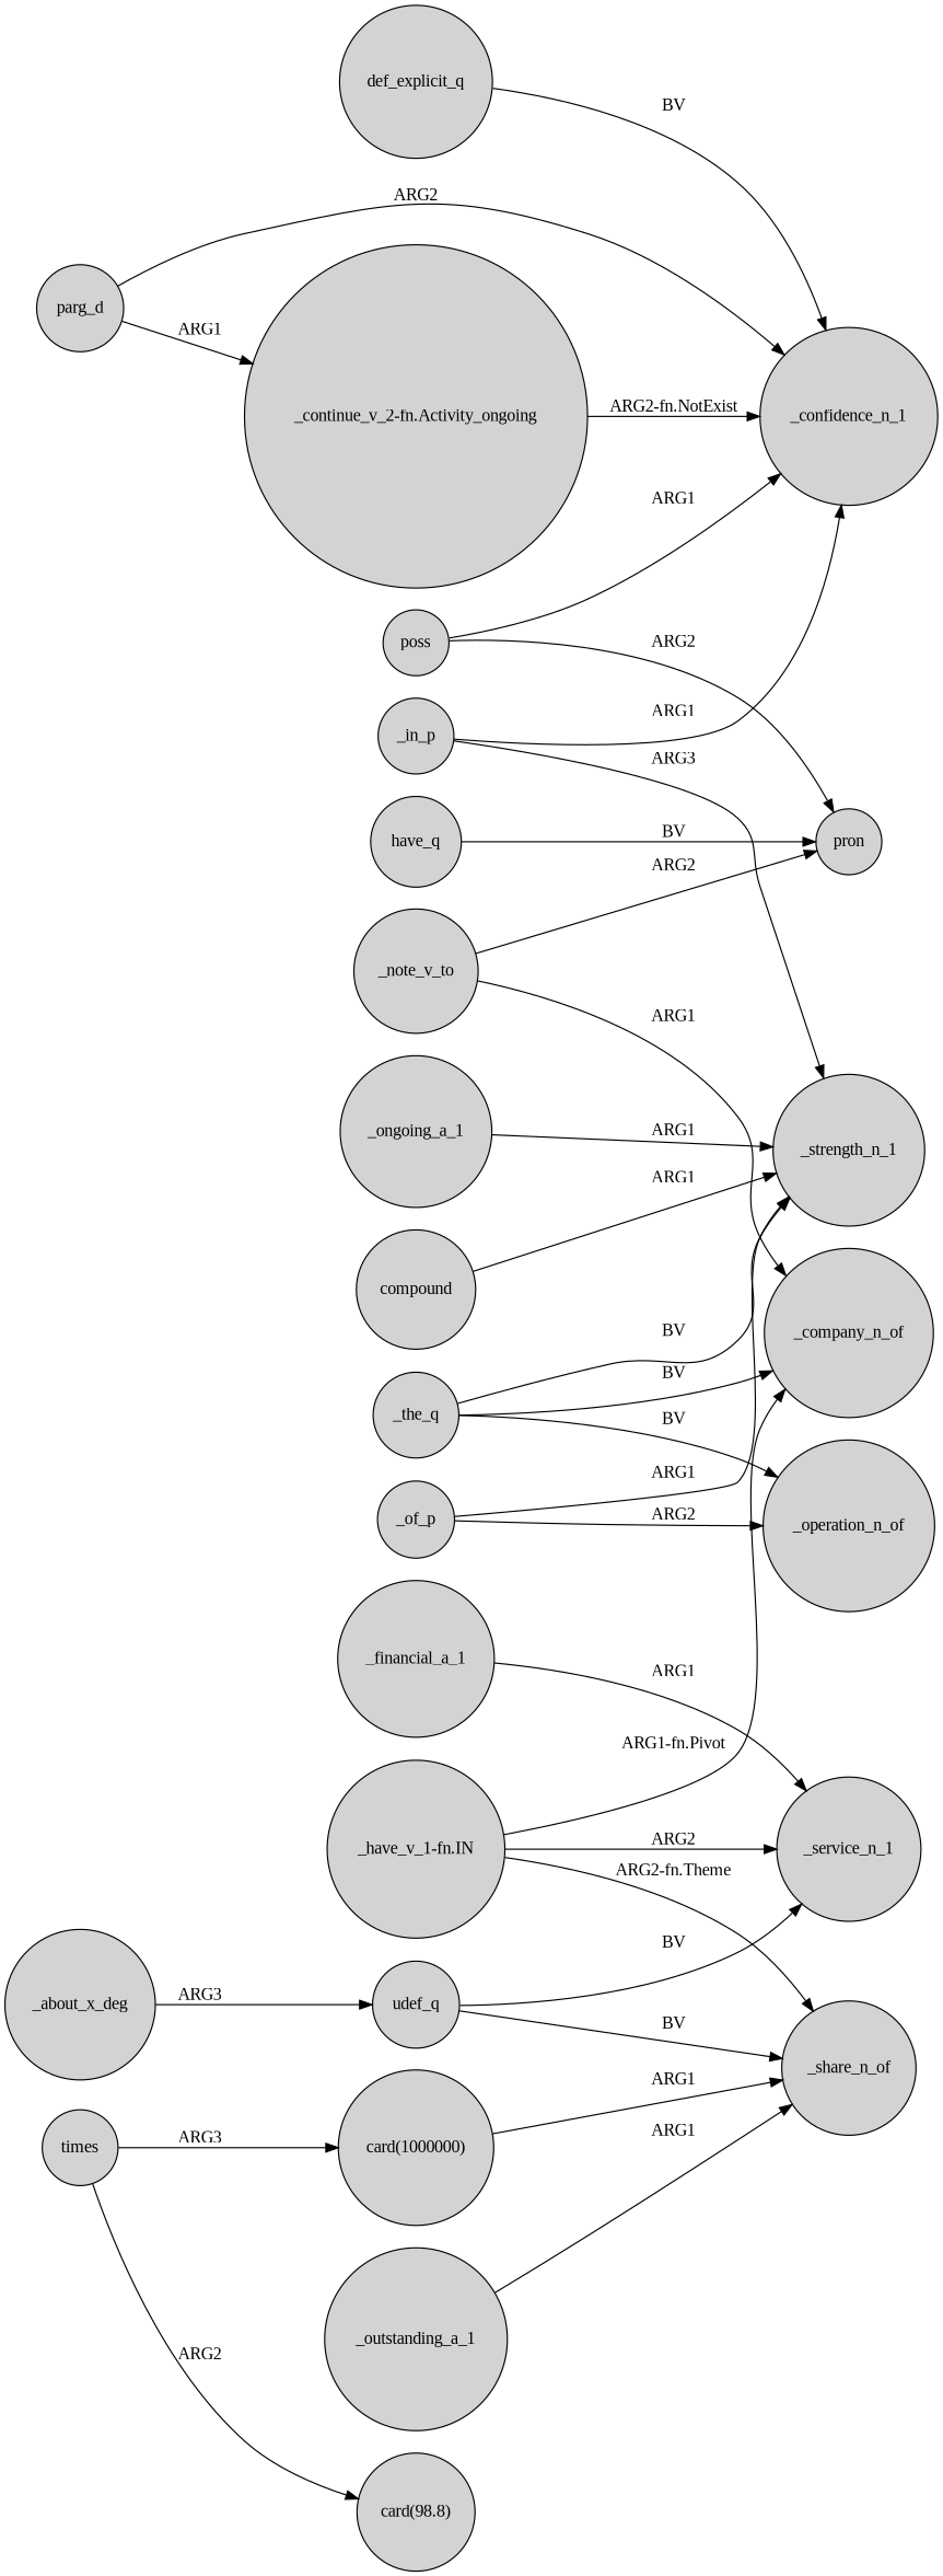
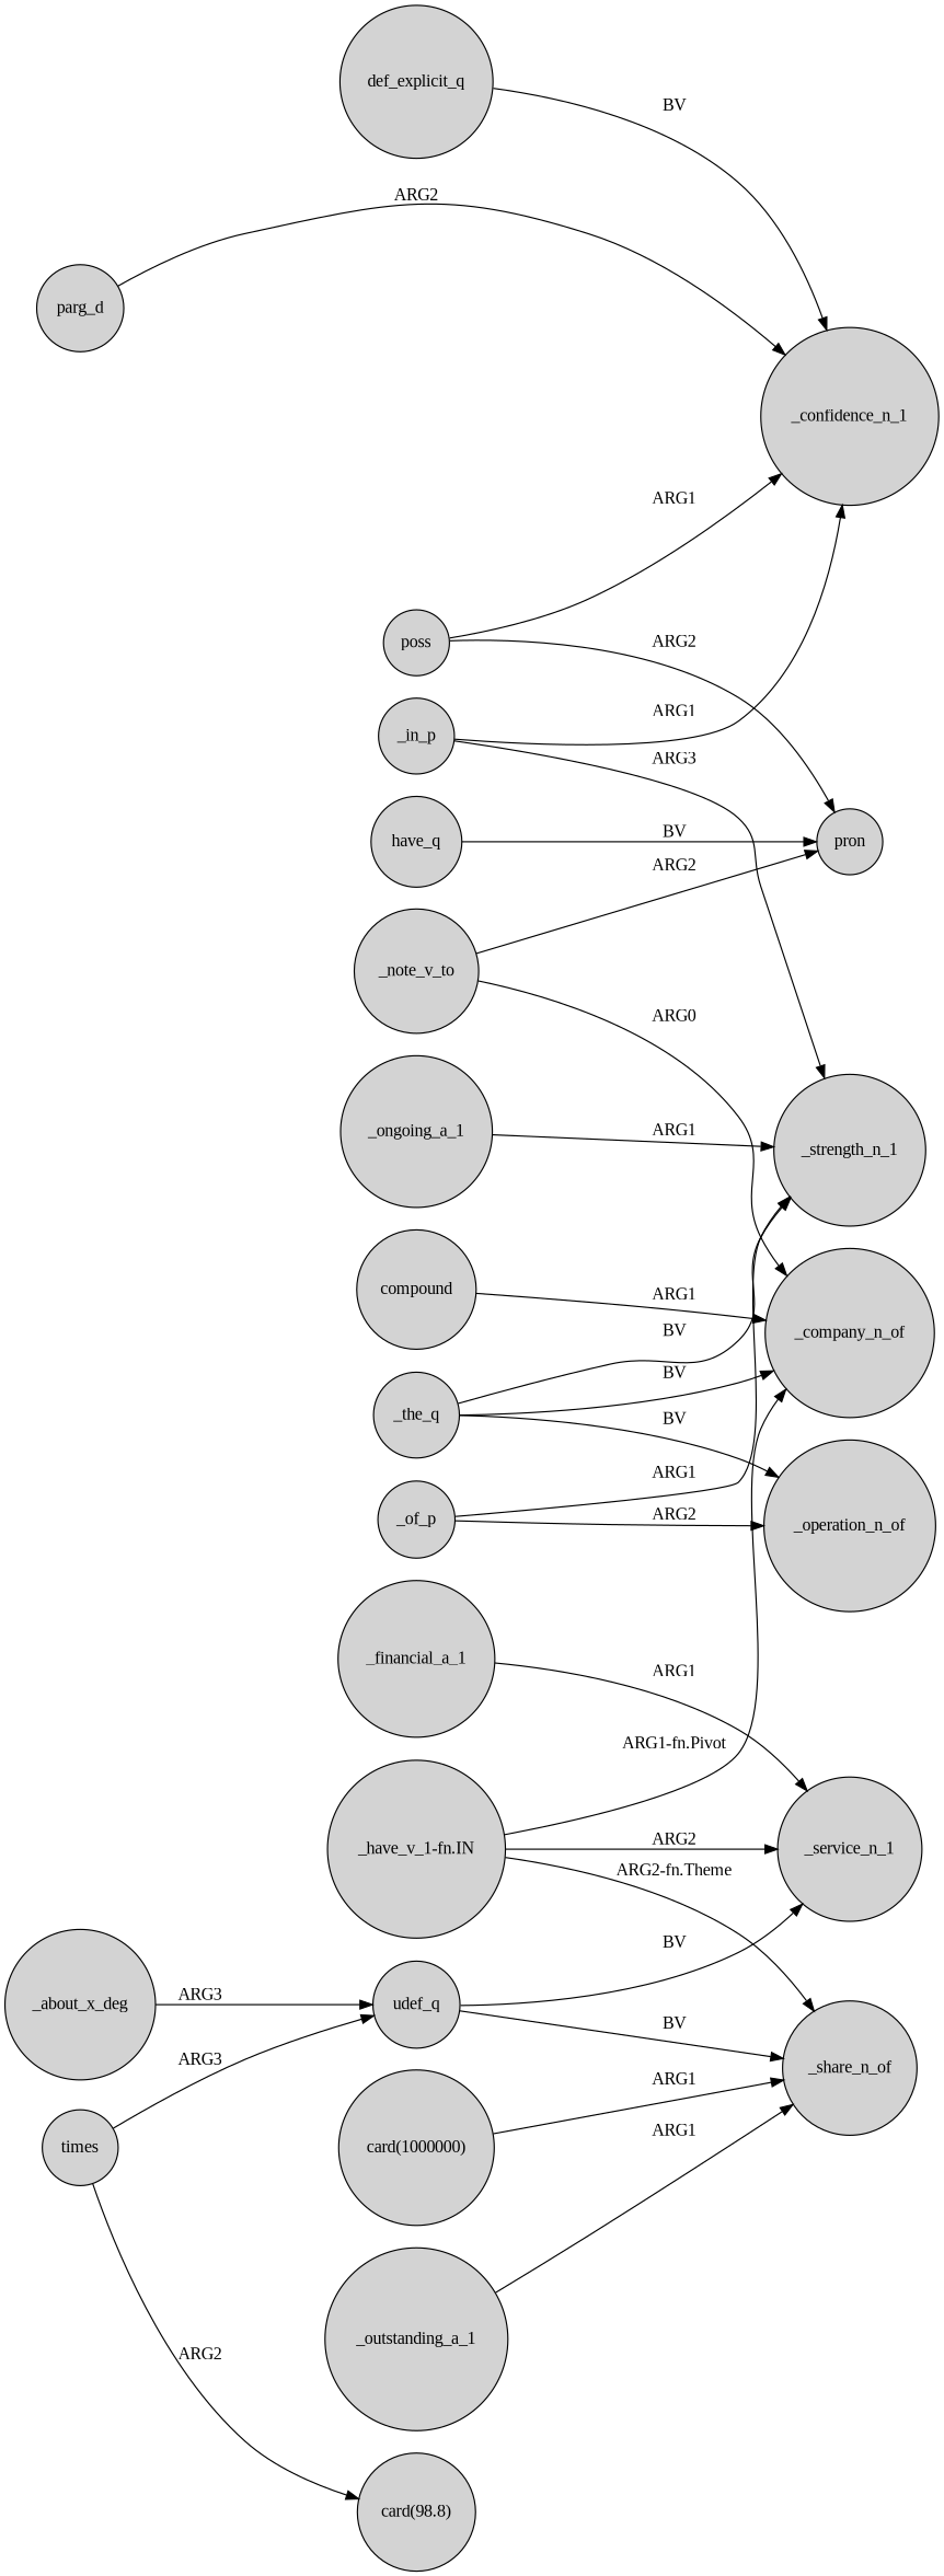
  digraph {
    fontname="Liberation Serif"
    rankdir=LR
    node [fontname="Liberation Serif" shape=circle style=filled]
    edge [fontname="Liberation Serif"]
    parg_d
-   "_continue_v_2-fn.Activity_ongoing"
    _confidence_n_1
    compound
    _company_n_of
    poss
    pron
    _in_p
    _strength_n_1
    _the_q
    _operation_n_of
    _note_v_to
    _financial_a_1
    _service_n_1
    times
    "card(98.8)"
    "card(1000000)"
    _share_n_of
    def_explicit_q
    _about_x_deg
    udef_q
    "_have_v_1-fn.IN"
    _outstanding_a_1
    _ongoing_a_1
    n25 [label=have_q]
    _of_p
-   parg_d -> "_continue_v_2-fn.Activity_ongoing" [label=ARG1]
    parg_d -> _confidence_n_1 [label=ARG2]
-   "_continue_v_2-fn.Activity_ongoing" -> _confidence_n_1 [label="ARG2-fn.NotExist"]
-   compound -> _strength_n_1 [label=ARG1]
+   compound -> _company_n_of [label=ARG1]
    poss -> _confidence_n_1 [label=ARG1]
    poss -> pron [label=ARG2]
    _in_p -> _confidence_n_1 [label=ARG1]
    _in_p -> _strength_n_1 [label=ARG3]
    _the_q -> _company_n_of [label=BV]
    _the_q -> _strength_n_1 [label=BV]
    _the_q -> _operation_n_of [label=BV]
-   _note_v_to -> _company_n_of [label=ARG1]
+   _note_v_to -> _company_n_of [label=ARG0]
    _note_v_to -> pron [label=ARG2]
    _financial_a_1 -> _service_n_1 [label=ARG1]
    times -> "card(98.8)" [label=ARG2]
-   times -> "card(1000000)" [label=ARG3]
+   times -> udef_q [label=ARG3]
    "card(1000000)" -> _share_n_of [label=ARG1]
    def_explicit_q -> _confidence_n_1 [label=BV]
    _about_x_deg -> udef_q [label=ARG3]
    udef_q -> _service_n_1 [label=BV]
    udef_q -> _share_n_of [label=BV]
    "_have_v_1-fn.IN" -> _company_n_of [label="ARG1-fn.Pivot"]
    "_have_v_1-fn.IN" -> _service_n_1 [label=ARG2]
    "_have_v_1-fn.IN" -> _share_n_of [label="ARG2-fn.Theme"]
    _outstanding_a_1 -> _share_n_of [label=ARG1]
    _ongoing_a_1 -> _strength_n_1 [label=ARG1]
    n25 -> pron [label=BV]
    _of_p -> _strength_n_1 [label=ARG1]
    _of_p -> _operation_n_of [label=ARG2]
  }
